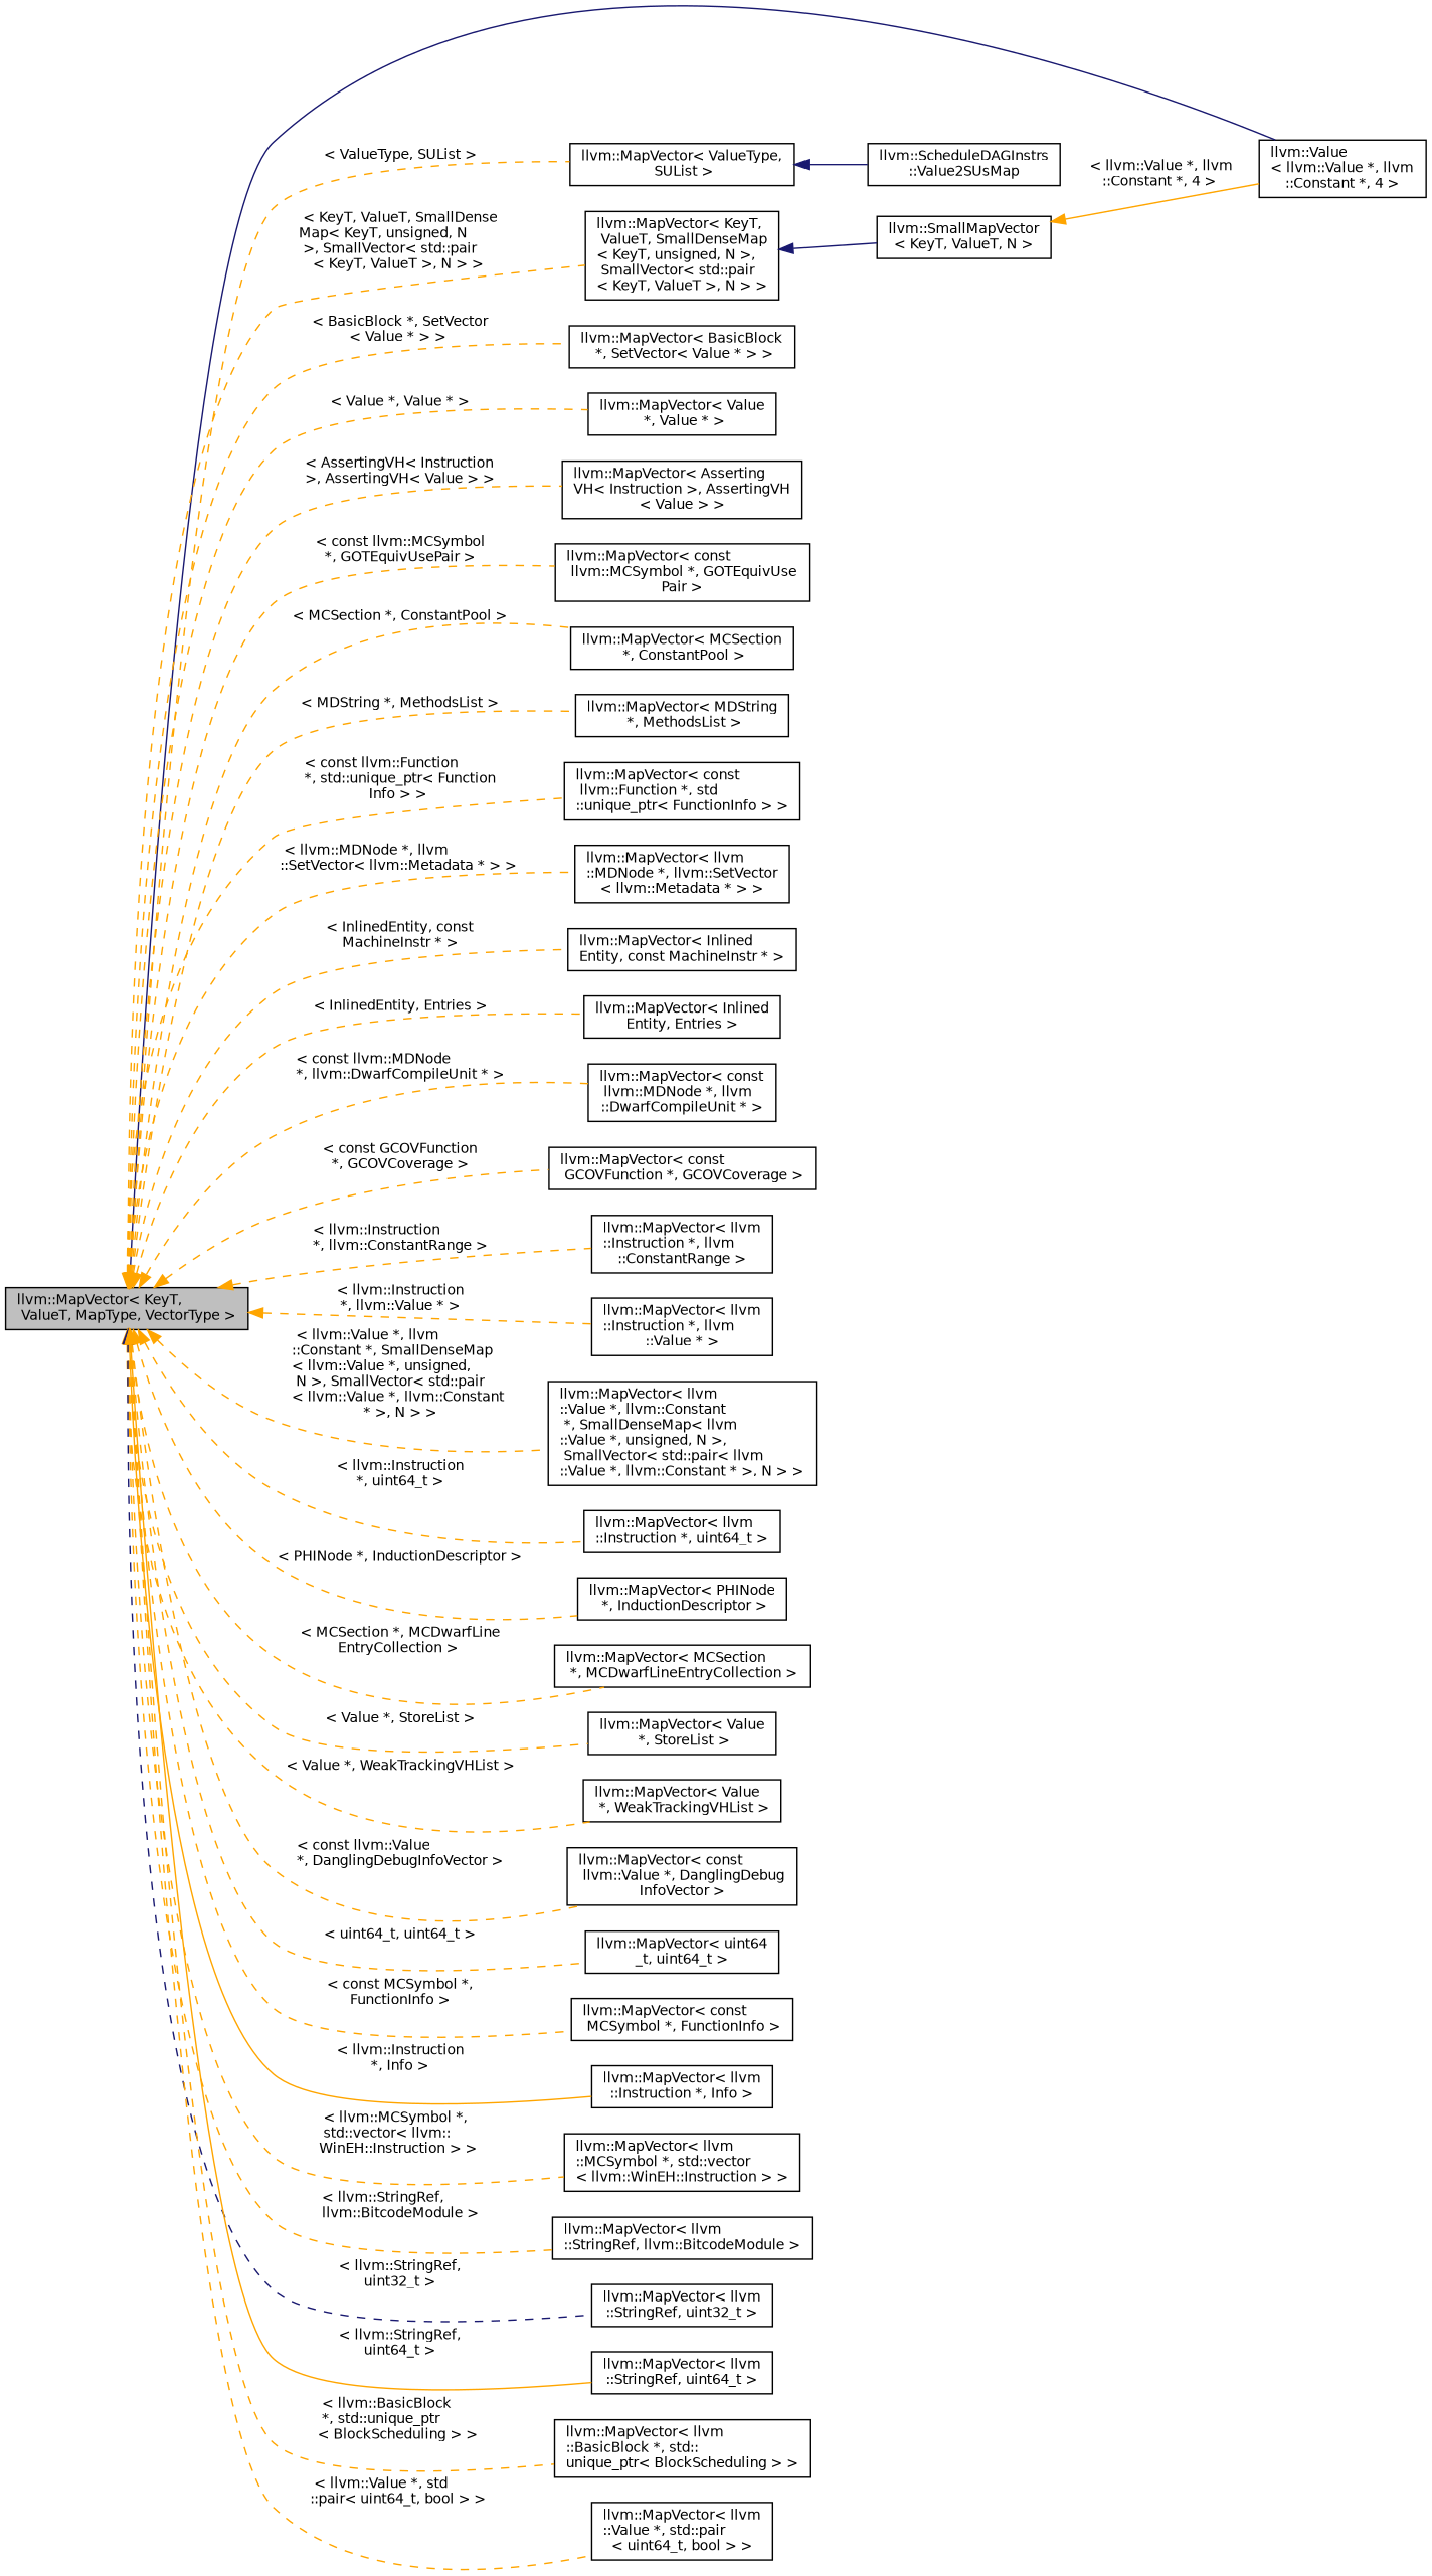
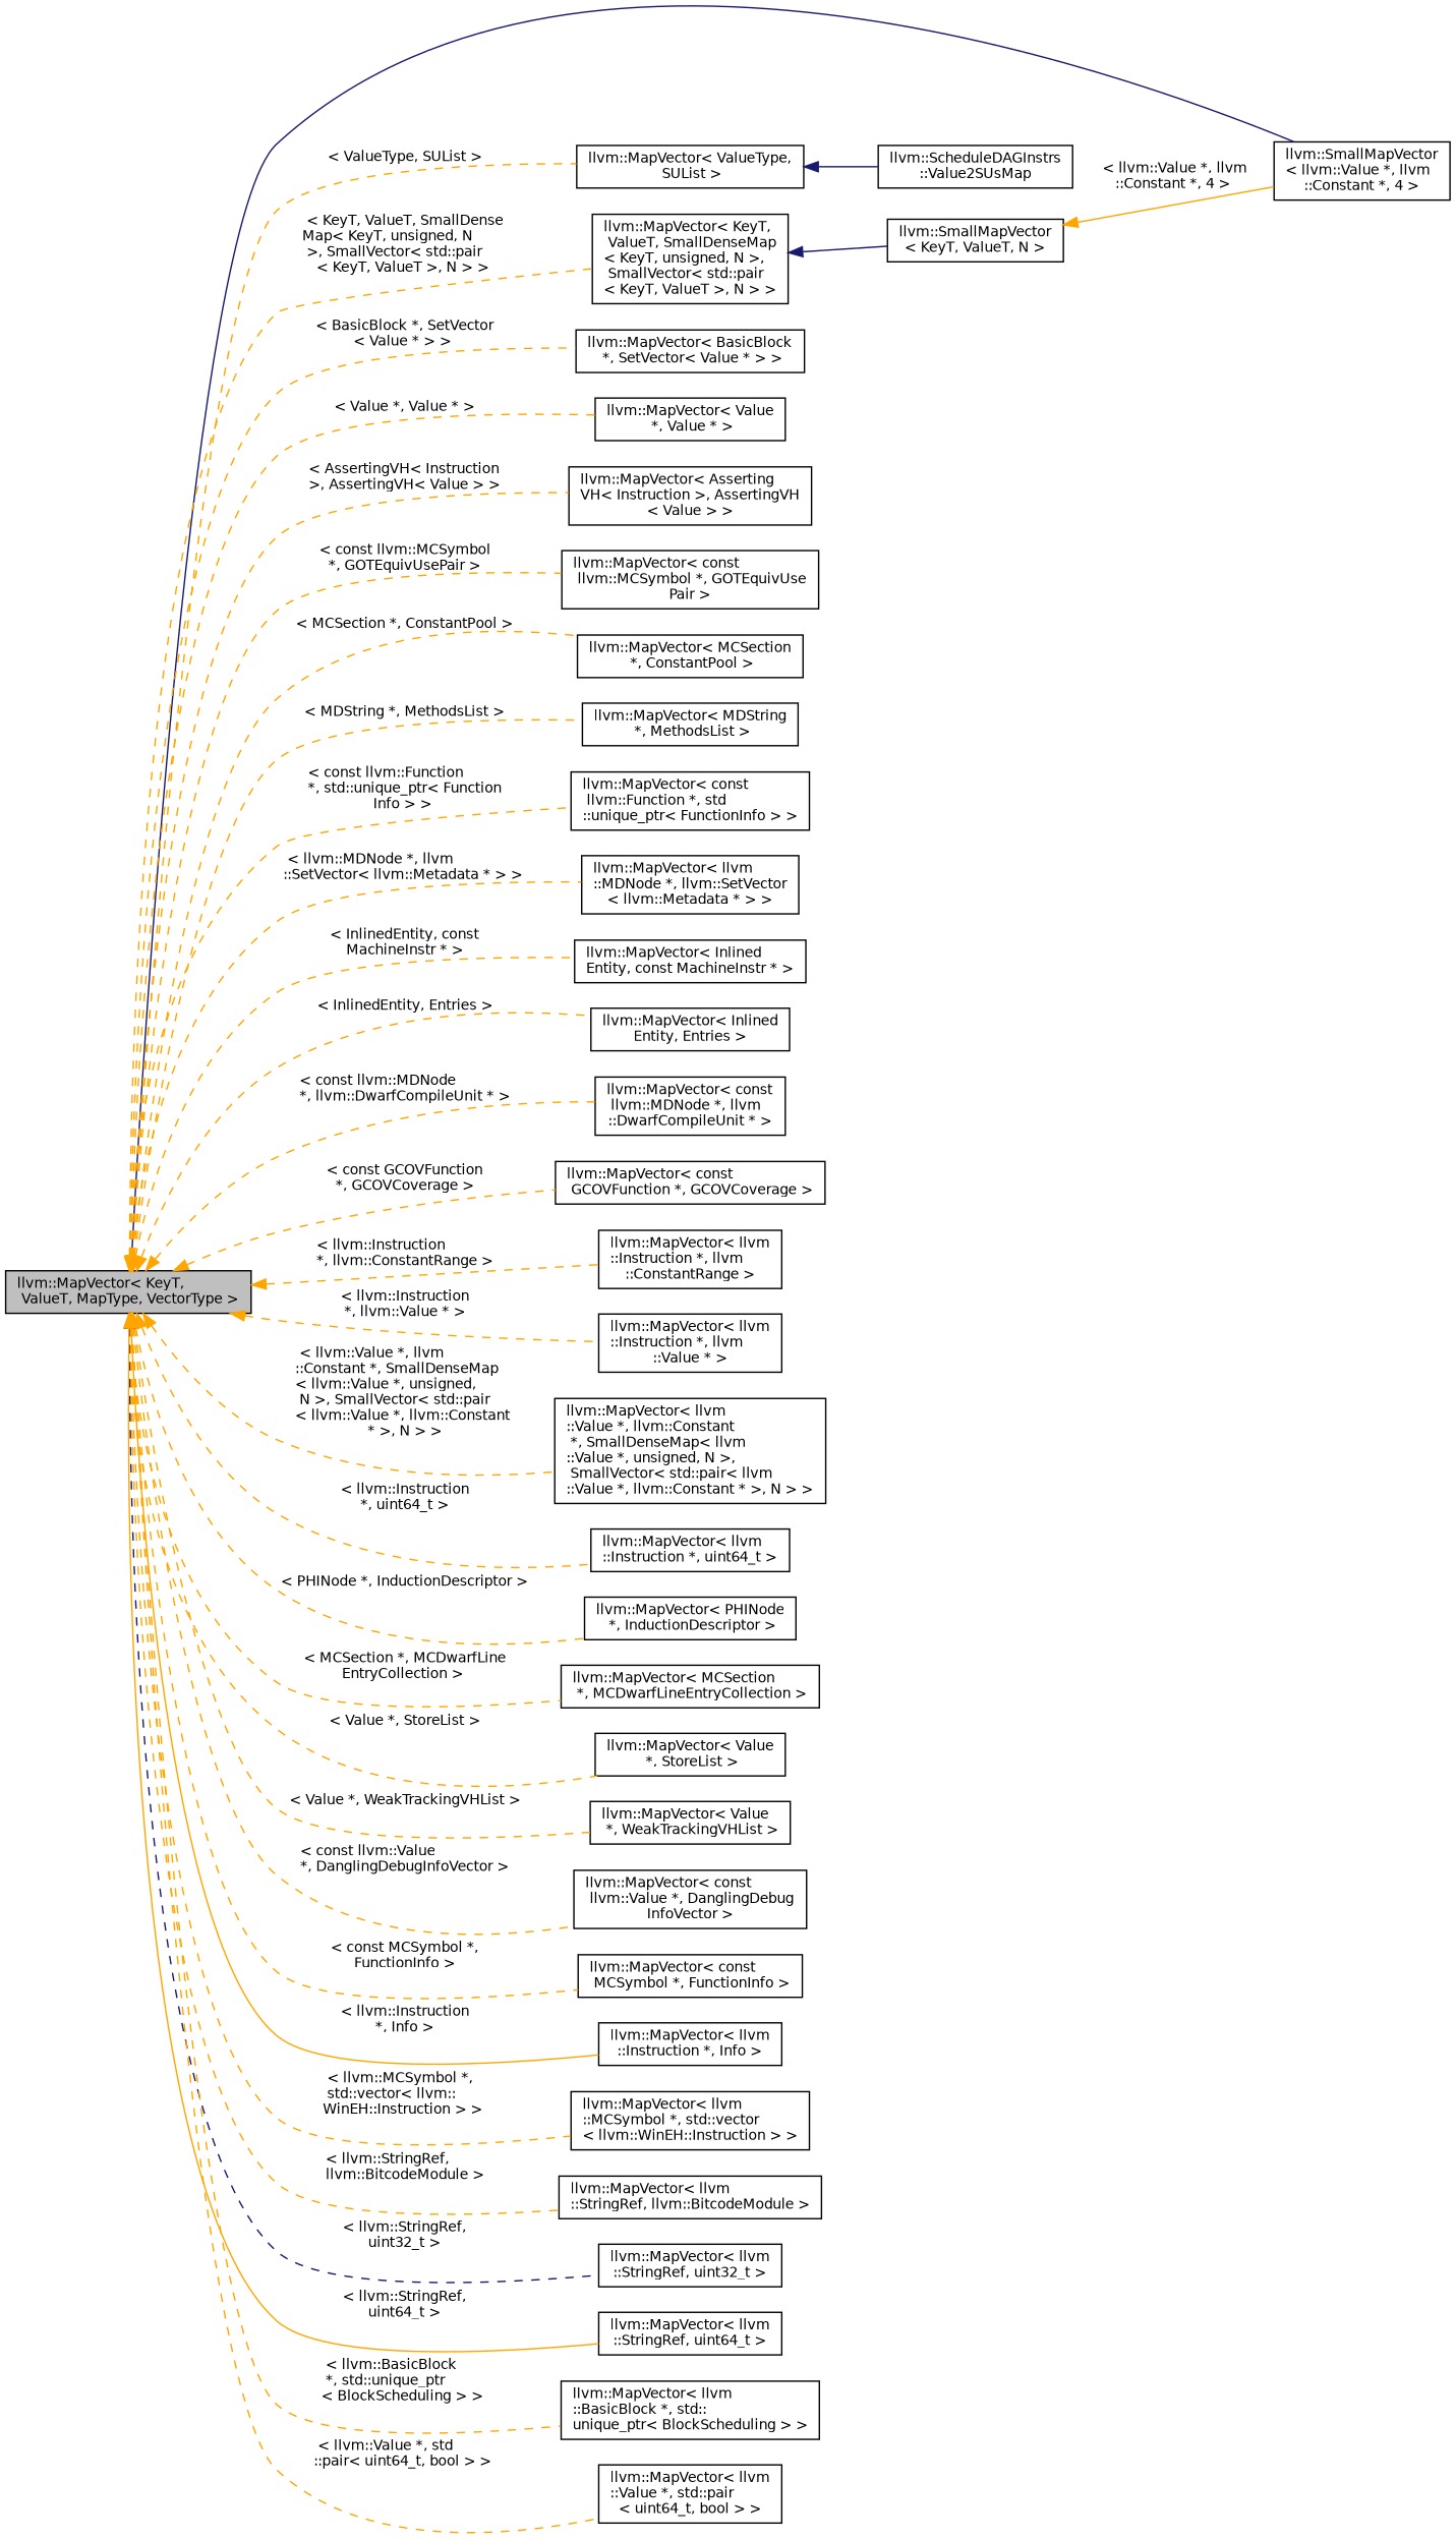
  digraph {
    rankdir=LR
    node [color=black fontname=Helvetica fontsize=10 shape=box]
    edge [color=orange dir=back fontname=Helvetica fontsize=10 labelfontname=Helvetica labelfontsize=10 style=dashed]
    n1 [fillcolor=grey75 fontcolor=black height=0.2 label="llvm::MapVector\< KeyT,\l ValueT, MapType, VectorType \>" style=filled width=0.4]
-   n2 [height=0.2 label="llvm::Value\l\< llvm::Value *, llvm\l::Constant *, 4 \>" width=0.4]
+   n2 [height=0.2 label="llvm::SmallMapVector\l\< llvm::Value *, llvm\l::Constant *, 4 \>" width=0.4]
    n3 [height=0.2 label="llvm::MapVector\< ValueType,\l SUList \>" width=0.4]
    n4 [height=0.2 label="llvm::MapVector\< KeyT,\l ValueT, SmallDenseMap\l\< KeyT, unsigned, N \>,\l SmallVector\< std::pair\l\< KeyT, ValueT \>, N \> \>" width=0.4]
    n5 [height=0.2 label="llvm::MapVector\< BasicBlock\l *, SetVector\< Value * \> \>" width=0.4]
    n6 [height=0.2 label="llvm::MapVector\< Value\l *, Value * \>" width=0.4]
    n7 [height=0.2 label="llvm::MapVector\< Asserting\lVH\< Instruction \>, AssertingVH\l\< Value \> \>" width=0.4]
    n8 [height=0.2 label="llvm::MapVector\< const\l llvm::MCSymbol *, GOTEquivUse\lPair \>" width=0.4]
    n9 [height=0.2 label="llvm::MapVector\< MCSection\l *, ConstantPool \>" width=0.4]
    n10 [height=0.2 label="llvm::MapVector\< MDString\l *, MethodsList \>" width=0.4]
    n11 [height=0.2 label="llvm::MapVector\< const\l llvm::Function *, std\l::unique_ptr\< FunctionInfo \> \>" width=0.4]
    n12 [height=0.2 label="llvm::MapVector\< llvm\l::MDNode *, llvm::SetVector\l\< llvm::Metadata * \> \>" width=0.4]
    n13 [height=0.2 label="llvm::MapVector\< Inlined\lEntity, const MachineInstr * \>" width=0.4]
    n14 [height=0.2 label="llvm::MapVector\< Inlined\lEntity, Entries \>" width=0.4]
    n15 [height=0.2 label="llvm::MapVector\< const\l llvm::MDNode *, llvm\l::DwarfCompileUnit * \>" width=0.4]
    n16 [height=0.2 label="llvm::MapVector\< const\l GCOVFunction *, GCOVCoverage \>" width=0.4]
    n17 [height=0.2 label="llvm::MapVector\< llvm\l::Instruction *, llvm\l::ConstantRange \>" width=0.4]
    n18 [height=0.2 label="llvm::MapVector\< llvm\l::Instruction *, llvm\l::Value * \>" width=0.4]
    n19 [height=0.2 label="llvm::MapVector\< llvm\l::Value *, llvm::Constant\l *, SmallDenseMap\< llvm\l::Value *, unsigned, N \>,\l SmallVector\< std::pair\< llvm\l::Value *, llvm::Constant * \>, N \> \>" width=0.4]
    n20 [height=0.2 label="llvm::MapVector\< llvm\l::Instruction *, uint64_t \>" width=0.4]
    n21 [height=0.2 label="llvm::MapVector\< PHINode\l *, InductionDescriptor \>" width=0.4]
    n22 [height=0.2 label="llvm::MapVector\< MCSection\l *, MCDwarfLineEntryCollection \>" width=0.4]
    n23 [height=0.2 label="llvm::MapVector\< Value\l *, StoreList \>" width=0.4]
    n24 [height=0.2 label="llvm::MapVector\< Value\l *, WeakTrackingVHList \>" width=0.4]
    n25 [height=0.2 label="llvm::MapVector\< const\l llvm::Value *, DanglingDebug\lInfoVector \>" width=0.4]
-   n26 [height=0.2 label="llvm::MapVector\< uint64\l_t, uint64_t \>" width=0.4]
    n27 [height=0.2 label="llvm::MapVector\< const\l MCSymbol *, FunctionInfo \>" width=0.4]
    n28 [height=0.2 label="llvm::MapVector\< llvm\l::Instruction *, Info \>" width=0.4]
    n29 [height=0.2 label="llvm::MapVector\< llvm\l::MCSymbol *, std::vector\l\< llvm::WinEH::Instruction \> \>" width=0.4]
    n30 [height=0.2 label="llvm::MapVector\< llvm\l::StringRef, llvm::BitcodeModule \>" width=0.4]
    n31 [height=0.2 label="llvm::MapVector\< llvm\l::StringRef, uint32_t \>" width=0.4]
    n32 [height=0.2 label="llvm::MapVector\< llvm\l::StringRef, uint64_t \>" width=0.4]
    n33 [height=0.2 label="llvm::MapVector\< llvm\l::BasicBlock *, std::\lunique_ptr\< BlockScheduling \> \>" width=0.4]
    n34 [height=0.2 label="llvm::MapVector\< llvm\l::Value *, std::pair\l\< uint64_t, bool \> \>" width=0.4]
    n35 [height=0.2 label="llvm::ScheduleDAGInstrs\l::Value2SUsMap" width=0.4]
    n36 [height=0.2 label="llvm::SmallMapVector\l\< KeyT, ValueT, N \>" width=0.4]
    n1 -> n2 [color=midnightblue style=solid]
    n1 -> n3 [label=" \< ValueType, SUList \>"]
    n1 -> n4 [label=" \< KeyT, ValueT, SmallDense\lMap\< KeyT, unsigned, N\l \>, SmallVector\< std::pair\l\< KeyT, ValueT \>, N \> \>"]
    n1 -> n5 [label=" \< BasicBlock *, SetVector\l\< Value * \> \>"]
    n1 -> n6 [label=" \< Value *, Value * \>"]
    n1 -> n7 [label=" \< AssertingVH\< Instruction\l \>, AssertingVH\< Value \> \>"]
    n1 -> n8 [label=" \< const llvm::MCSymbol\l *, GOTEquivUsePair \>"]
    n1 -> n9 [label=" \< MCSection *, ConstantPool \>"]
    n1 -> n10 [label=" \< MDString *, MethodsList \>"]
    n1 -> n11 [label=" \< const llvm::Function\l *, std::unique_ptr\< Function\lInfo \> \>"]
    n1 -> n12 [label=" \< llvm::MDNode *, llvm\l::SetVector\< llvm::Metadata * \> \>"]
    n1 -> n13 [label=" \< InlinedEntity, const\l MachineInstr * \>"]
    n1 -> n14 [label=" \< InlinedEntity, Entries \>"]
    n1 -> n15 [label=" \< const llvm::MDNode\l *, llvm::DwarfCompileUnit * \>"]
    n1 -> n16 [label=" \< const GCOVFunction\l *, GCOVCoverage \>"]
    n1 -> n17 [label=" \< llvm::Instruction\l *, llvm::ConstantRange \>"]
    n1 -> n18 [label=" \< llvm::Instruction\l *, llvm::Value * \>"]
    n1 -> n19 [label=" \< llvm::Value *, llvm\l::Constant *, SmallDenseMap\l\< llvm::Value *, unsigned,\l N \>, SmallVector\< std::pair\l\< llvm::Value *, llvm::Constant\l * \>, N \> \>"]
    n1 -> n20 [label=" \< llvm::Instruction\l *, uint64_t \>"]
    n1 -> n21 [label=" \< PHINode *, InductionDescriptor \>"]
    n1 -> n22 [label=" \< MCSection *, MCDwarfLine\lEntryCollection \>"]
    n1 -> n23 [label=" \< Value *, StoreList \>"]
    n1 -> n24 [label=" \< Value *, WeakTrackingVHList \>"]
    n1 -> n25 [label=" \< const llvm::Value\l *, DanglingDebugInfoVector \>"]
-   n1 -> n26 [label=" \< uint64_t, uint64_t \>"]
    n1 -> n27 [label=" \< const MCSymbol *,\l FunctionInfo \>"]
    n1 -> n28 [label=" \< llvm::Instruction\l *, Info \>" style=solid]
    n1 -> n29 [label=" \< llvm::MCSymbol *,\l std::vector\< llvm::\lWinEH::Instruction \> \>"]
    n1 -> n30 [label=" \< llvm::StringRef,\l llvm::BitcodeModule \>"]
    n1 -> n31 [color=midnightblue label=" \< llvm::StringRef,\l uint32_t \>"]
    n1 -> n32 [label=" \< llvm::StringRef,\l uint64_t \>" style=solid]
    n1 -> n33 [label=" \< llvm::BasicBlock\l *, std::unique_ptr\l\< BlockScheduling \> \>"]
    n1 -> n34 [label=" \< llvm::Value *, std\l::pair\< uint64_t, bool \> \>"]
    n3 -> n35 [color=midnightblue style=solid]
    n4 -> n36 [color=midnightblue style=solid]
    n36 -> n2 [label=" \< llvm::Value *, llvm\l::Constant *, 4 \>" style=solid]
  }
